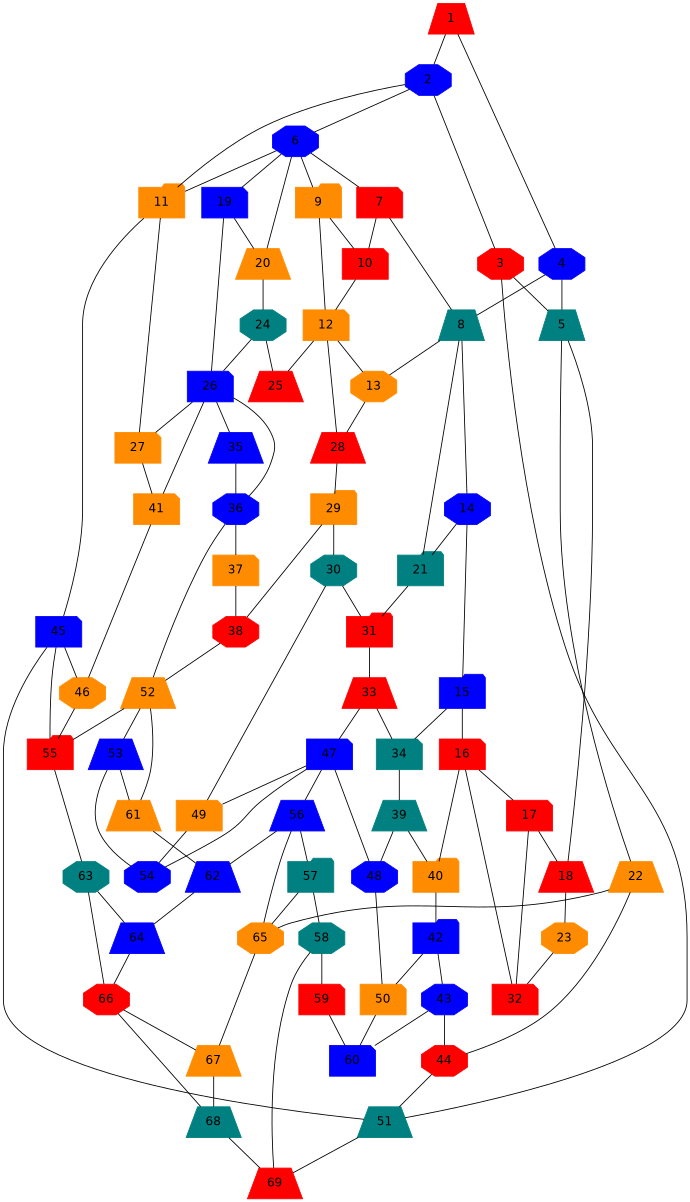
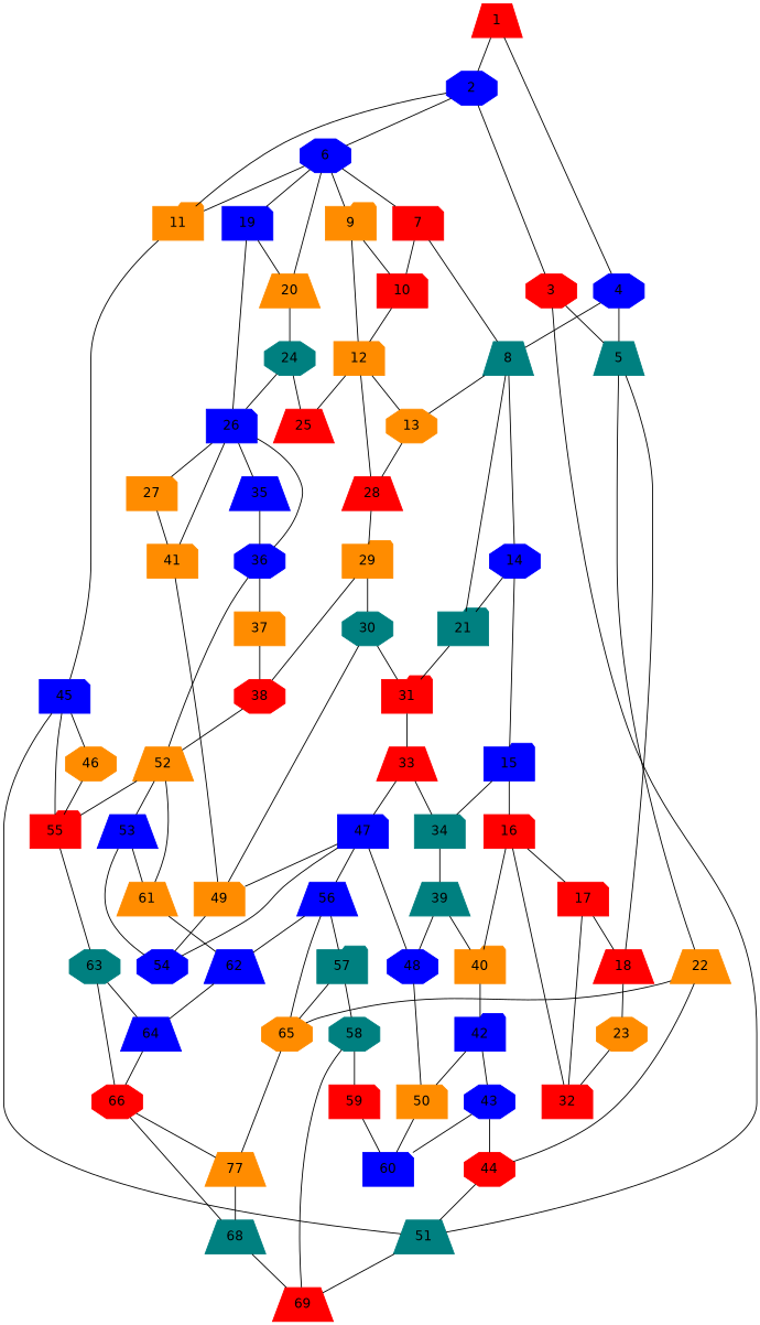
  graph {
    fontname="DejaVu Sans"
    node [color=blue fontname="DejaVu Sans" shape=trapezium style=filled]
    edge [fontname="DejaVu Sans" weight=1.0]
    1 [color=red]
    2 [shape=octagon]
    4 [shape=octagon]
    3 [color=red shape=octagon]
    6 [shape=octagon]
    11 [color=darkorange shape=folder]
    5 [color=teal]
    8 [color=teal]
    51 [color=teal]
    7 [color=red shape=note]
    9 [color=darkorange shape=folder]
    19 [shape=note]
    20 [color=darkorange]
    27 [color=darkorange shape=note]
    45 [shape=note]
    18 [color=red]
    22 [color=darkorange]
    69 [color=red]
    13 [color=darkorange shape=octagon]
    14 [shape=octagon]
    21 [color=teal shape=folder]
    23 [color=darkorange shape=octagon]
    44 [color=red shape=octagon]
    65 [color=darkorange shape=octagon]
    10 [color=red shape=note]
    12 [color=darkorange shape=note]
    26 [shape=note]
    24 [color=teal shape=octagon]
    28 [color=red]
    15 [shape=folder]
    31 [color=red shape=folder]
    25 [color=red]
    41 [color=darkorange shape=note]
    46 [color=darkorange shape=octagon]
    55 [color=red shape=folder]
    29 [color=darkorange shape=folder]
    16 [color=red shape=note]
    34 [color=teal shape=note]
    17 [color=red shape=note]
    32 [color=red shape=note]
    40 [color=darkorange shape=folder]
    39 [color=teal]
    42 [shape=folder]
    35
    36 [shape=octagon]
    33 [color=red]
    37 [color=darkorange shape=note]
    52 [color=darkorange]
    30 [color=teal shape=octagon]
    38 [color=red shape=octagon]
    49 [color=darkorange shape=note]
    54 [shape=octagon]
    47 [shape=note]
    48 [shape=octagon]
    56
    53
    61 [color=darkorange]
    50 [color=darkorange shape=note]
    43 [shape=octagon]
    60 [shape=note]
    63 [color=teal shape=octagon]
    57 [color=teal shape=folder]
    62
    64
    66 [color=red shape=octagon]
    58 [color=teal shape=octagon]
-   67 [color=darkorange]
+   67 [color=darkorange label=77]
    59 [color=red shape=note]
    68 [color=teal]
    1 -- 2
    1 -- 4
    2 -- 3
    2 -- 6
    2 -- 11
    4 -- 5 [weight=2.0]
    4 -- 8 [weight=2.0]
    3 -- 5 [weight=2.0]
    3 -- 51
    6 -- 11
    6 -- 7
    6 -- 9
    6 -- 19
    6 -- 20
-   11 -- 27
    11 -- 45
    5 -- 18
    5 -- 22
    8 -- 13
    8 -- 14
    8 -- 21
    51 -- 69
    7 -- 8
    7 -- 10
    9 -- 10
    9 -- 12
    19 -- 20
    19 -- 26
    20 -- 24
    27 -- 41
    45 -- 51
    45 -- 46
    45 -- 55
    18 -- 23
    22 -- 44
    22 -- 65
    13 -- 28
    14 -- 21
    14 -- 15
    21 -- 31
    23 -- 32
    44 -- 51
    65 -- 67
    10 -- 12
    12 -- 13
    12 -- 28
    12 -- 25 [weight=2.0]
    26 -- 27
    26 -- 41
    26 -- 35
    26 -- 36
    24 -- 26
    24 -- 25
    28 -- 29
    15 -- 16
    15 -- 34
    31 -- 33
-   41 -- 46
+   41 -- 49
    46 -- 55
    55 -- 63 [weight=2.0]
    29 -- 30
    29 -- 38
    16 -- 17
    16 -- 32
    16 -- 40 [weight=2.0]
    34 -- 39
    17 -- 18
    17 -- 32
    40 -- 42
    39 -- 40
    39 -- 48
    42 -- 50
    42 -- 43
    35 -- 36 [weight=2.0]
    36 -- 37 [weight=2.0]
    36 -- 52
    33 -- 34
    33 -- 47
    37 -- 38
    52 -- 55 [weight=2.0]
    52 -- 53
    52 -- 61
    30 -- 31
    30 -- 49
    38 -- 52
    49 -- 54
    47 -- 49
    47 -- 54
    47 -- 48
    47 -- 56 [weight=2.0]
    48 -- 50
    56 -- 65
    56 -- 57
    56 -- 62
    53 -- 54
    53 -- 61
    61 -- 62
    50 -- 60
    43 -- 44
    43 -- 60
    63 -- 64
    63 -- 66 [weight=3.0]
    57 -- 65
    57 -- 58
    62 -- 64
    64 -- 66
    66 -- 67
    66 -- 68
    58 -- 69
    58 -- 59
    67 -- 68
    59 -- 60 [weight=2.0]
    68 -- 69
  }
